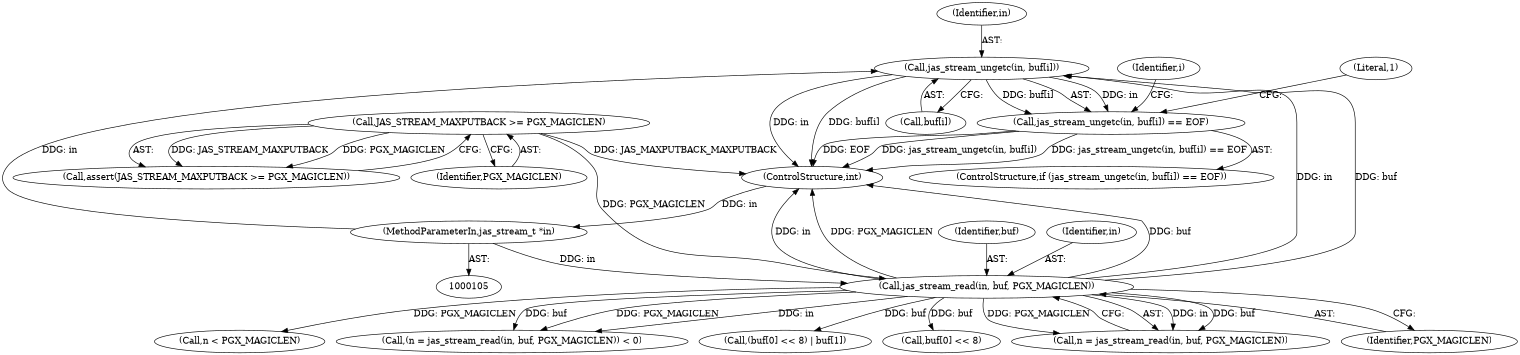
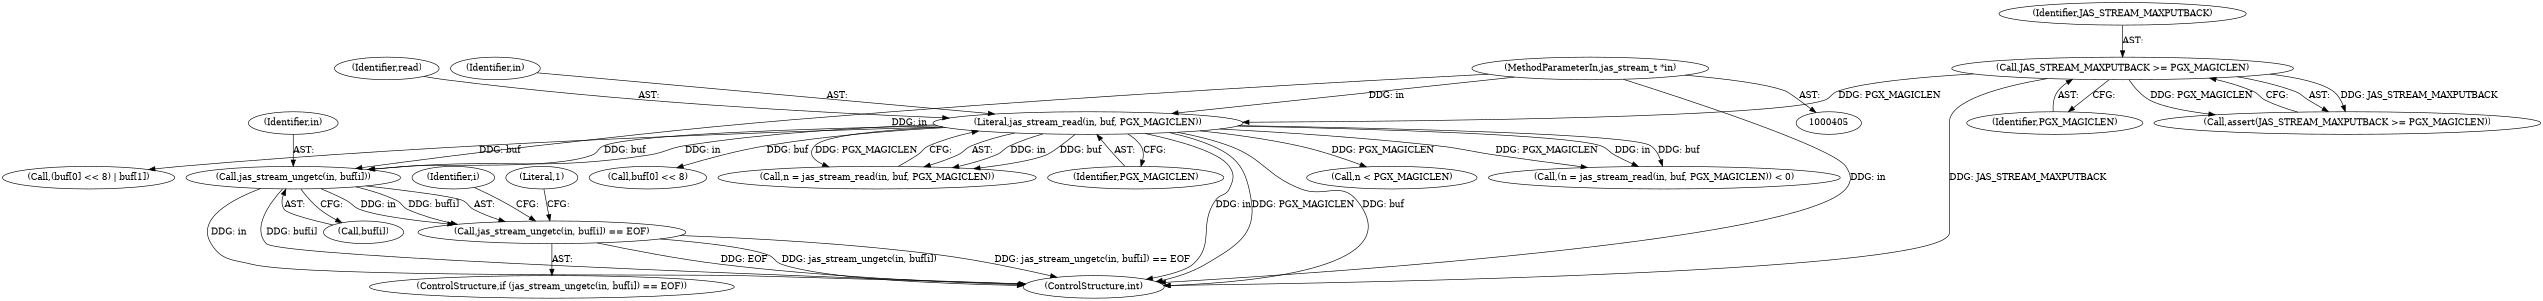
  digraph {
    n1 [label="(Call,jas_stream_ungetc(in, buf[i]))"]
    n2 [label="(Call,jas_stream_ungetc(in, buf[i]) == EOF)"]
    n3 [label="(ControlStructure,int)"]
    n4 [label="(Call,buf[i])"]
    n5 [label="(ControlStructure,if (jas_stream_ungetc(in, buf[i]) == EOF))"]
-   n6 [label="(Call,jas_stream_read(in, buf, PGX_MAGICLEN))"]
+   n6 [label="(Literal,jas_stream_read(in, buf, PGX_MAGICLEN))"]
    n7 [label="(Call,n < PGX_MAGICLEN)"]
    n8 [label="(Call,(n = jas_stream_read(in, buf, PGX_MAGICLEN)) < 0)"]
    n9 [label="(Call,(buf[0] << 8) | buf[1])"]
    n10 [label="(Call,buf[0] << 8)"]
    n11 [label="(Call,n = jas_stream_read(in, buf, PGX_MAGICLEN))"]
    n12 [label="(Identifier,PGX_MAGICLEN)"]
    n13 [label="(MethodParameterIn,jas_stream_t *in)"]
-   1000105
+   1000105 [label=1000405]
    n15 [label="(Call,JAS_STREAM_MAXPUTBACK >= PGX_MAGICLEN)"]
    n16 [label="(Call,assert(JAS_STREAM_MAXPUTBACK >= PGX_MAGICLEN))"]
    n17 [label="(Identifier,PGX_MAGICLEN)"]
-   n18 [label="(Identifier,buf)"]
+   n18 [label="(Identifier,read)"]
    n19 [label="(Identifier,i)"]
    n20 [label="(Literal,1)"]
    n21 [label="(Identifier,in)"]
    n22 [label="(Identifier,in)"]
+   n23 [label="(Identifier,JAS_STREAM_MAXPUTBACK)"]
    n1 -> n2 [label="AST: "]
    n1 -> n2 [label="DDG: in"]
    n1 -> n2 [label="DDG: buf[i]"]
    n1 -> n3 [label="DDG: in"]
    n1 -> n3 [label="DDG: buf[i]"]
    n1 -> n4 [label="CFG: "]
    n2 -> n3 [label="DDG: jas_stream_ungetc(in, buf[i]) == EOF"]
    n2 -> n3 [label="DDG: EOF"]
    n2 -> n3 [label="DDG: jas_stream_ungetc(in, buf[i])"]
    n2 -> n5 [label="AST: "]
    n4 -> n1 [label="AST: "]
    n6 -> n1 [label="DDG: in"]
    n6 -> n1 [label="DDG: buf"]
    n6 -> n3 [label="DDG: in"]
    n6 -> n3 [label="DDG: PGX_MAGICLEN"]
    n6 -> n3 [label="DDG: buf"]
    n6 -> n7 [label="DDG: PGX_MAGICLEN"]
    n6 -> n8 [label="DDG: in"]
    n6 -> n8 [label="DDG: buf"]
    n6 -> n8 [label="DDG: PGX_MAGICLEN"]
    n6 -> n9 [label="DDG: buf"]
    n6 -> n10 [label="DDG: buf"]
    n6 -> n11 [label="AST: "]
    n6 -> n11 [label="DDG: in"]
    n6 -> n11 [label="DDG: buf"]
    n6 -> n11 [label="DDG: PGX_MAGICLEN"]
    n6 -> n12 [label="CFG: "]
    n11 -> n6 [label="CFG: "]
    n12 -> n6 [label="AST: "]
    n13 -> n1 [label="DDG: in"]
-   n3 -> n13 [label="DDG: in"]
+   n13 -> n3 [label="DDG: in"]
    n13 -> n6 [label="DDG: in"]
    n13 -> 1000105 [label="AST: "]
-   n15 -> n3 [label="DDG: JAS_MAXPUTBACK_MAXPUTBACK"]
+   n15 -> n3 [label="DDG: JAS_STREAM_MAXPUTBACK"]
    n15 -> n6 [label="DDG: PGX_MAGICLEN"]
    n15 -> n16 [label="AST: "]
    n15 -> n16 [label="DDG: JAS_STREAM_MAXPUTBACK"]
    n15 -> n16 [label="DDG: PGX_MAGICLEN"]
    n15 -> n17 [label="CFG: "]
    n16 -> n15 [label="CFG: "]
    n17 -> n15 [label="AST: "]
    n18 -> n6 [label="AST: "]
    n19 -> n2 [label="CFG: "]
    n20 -> n2 [label="CFG: "]
    n21 -> n1 [label="AST: "]
    n22 -> n6 [label="AST: "]
+   n23 -> n15 [label="AST: "]
  }
